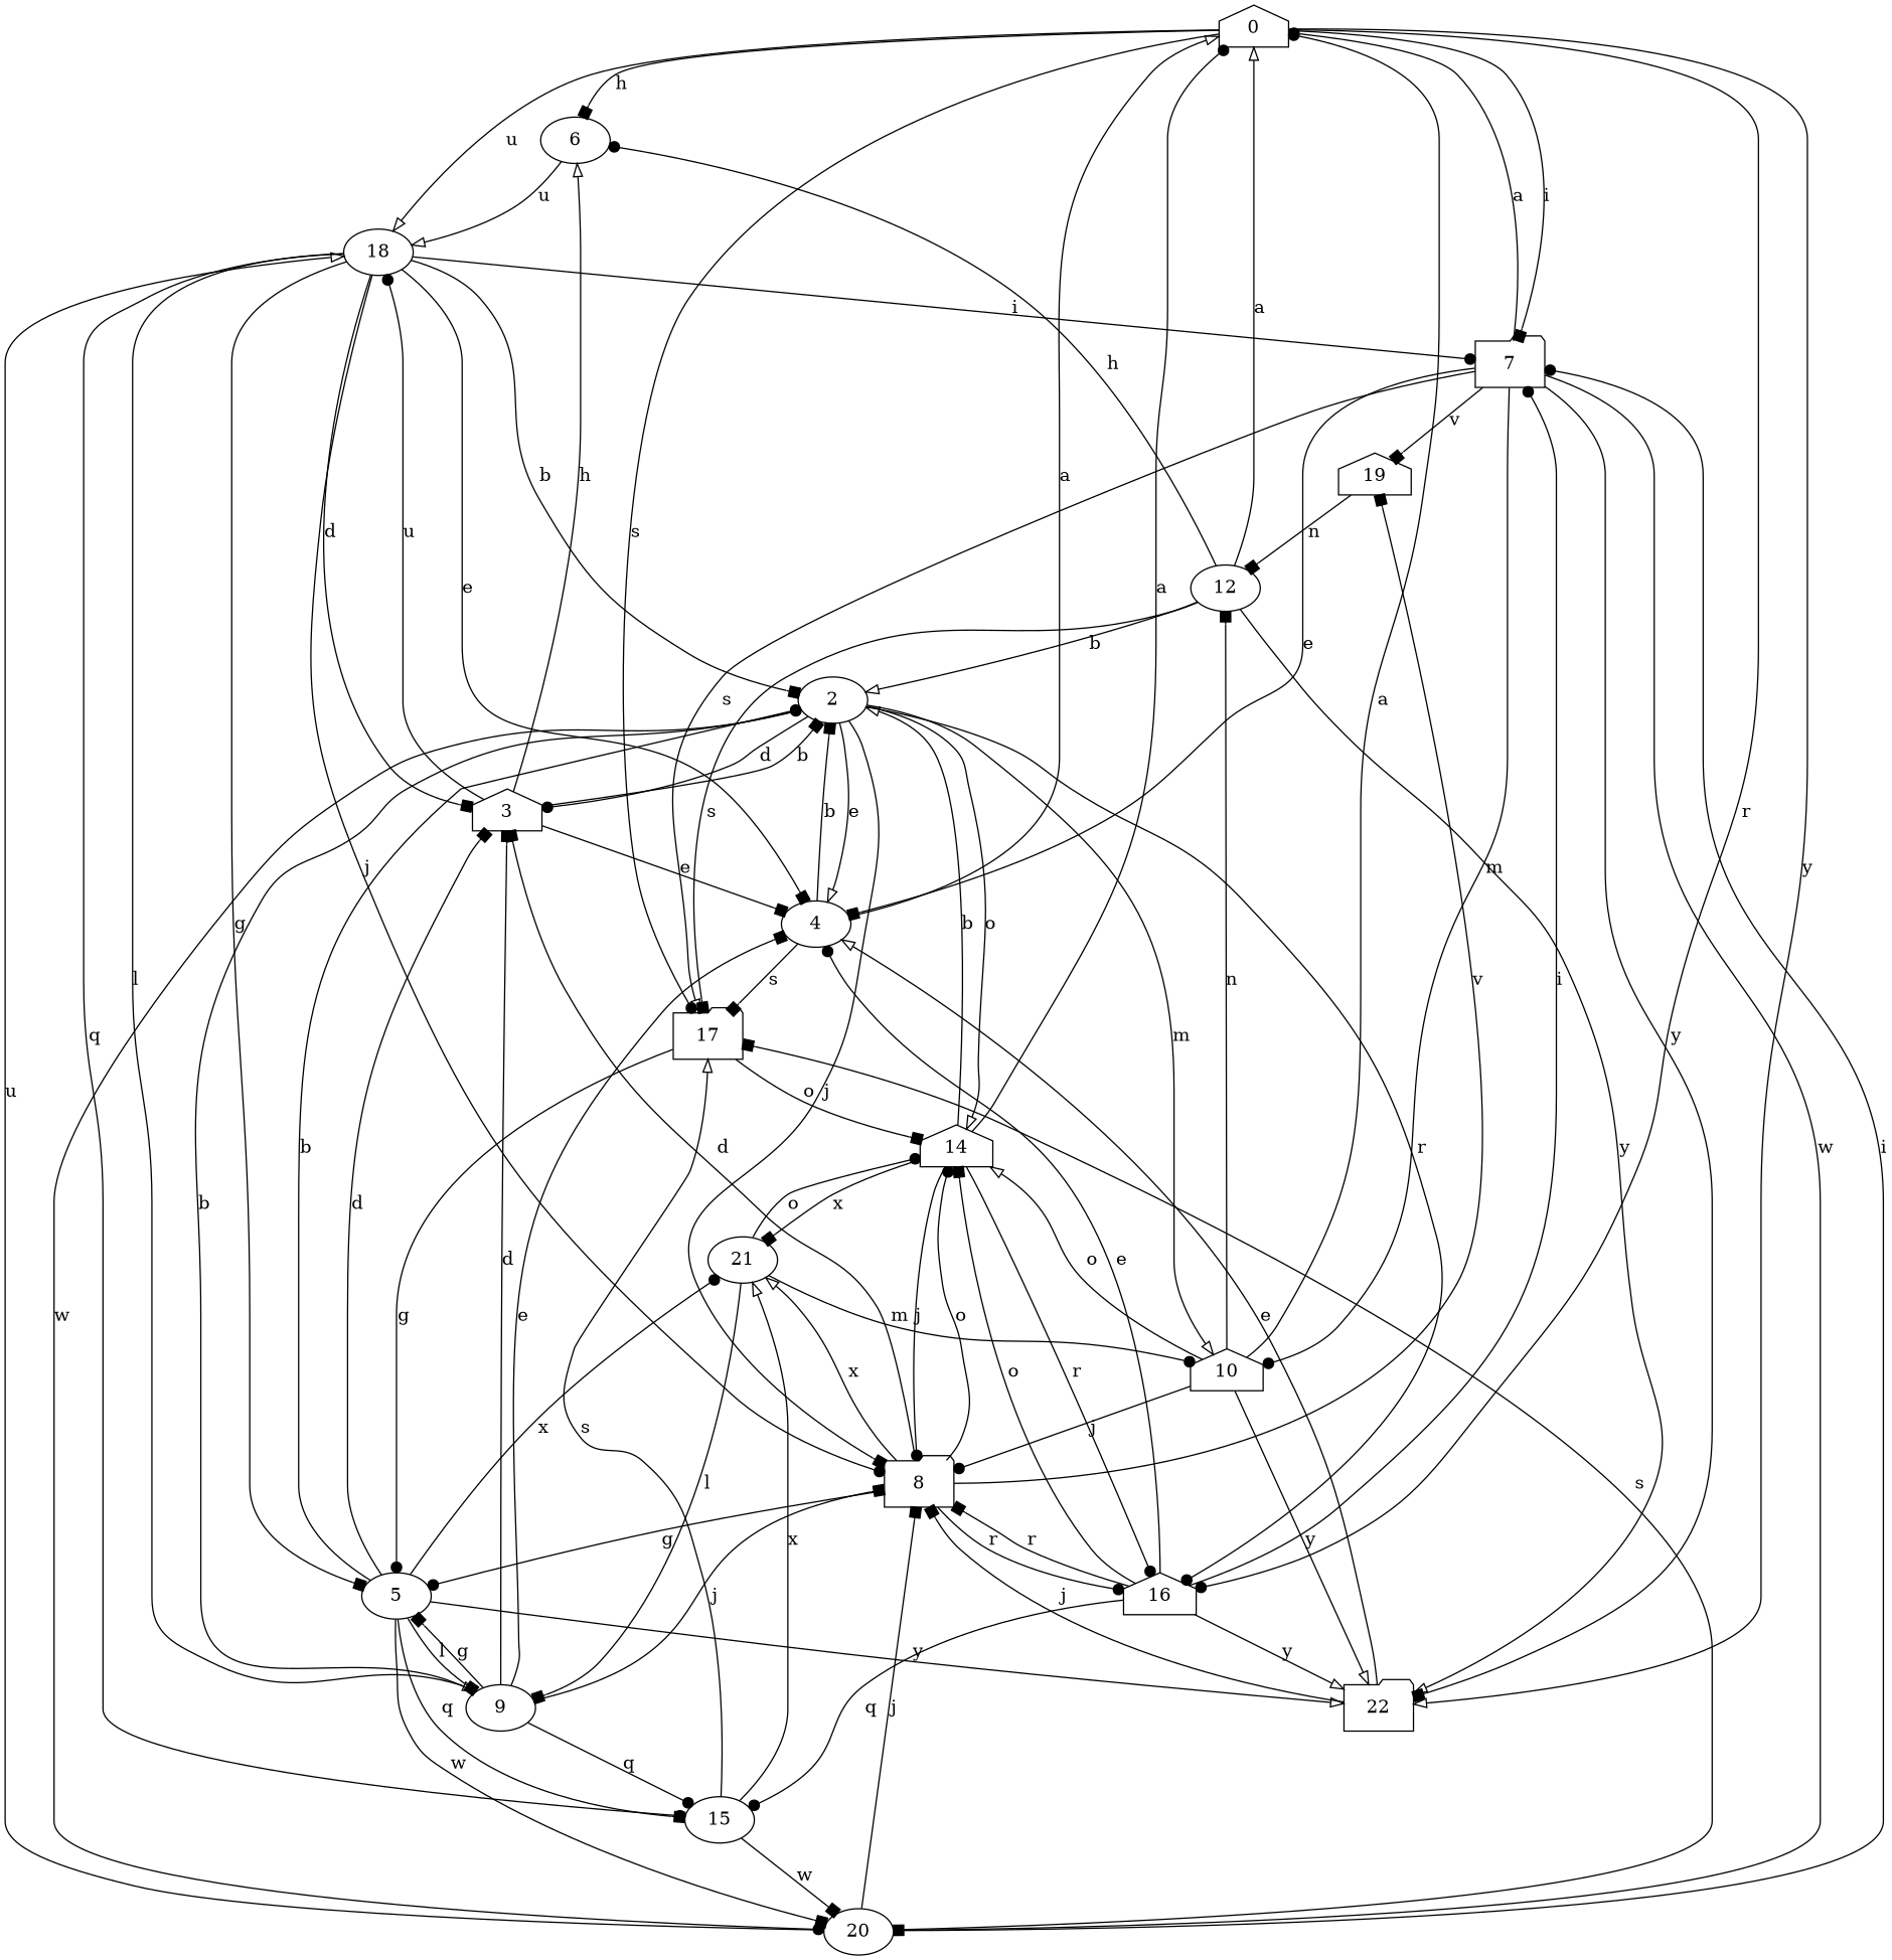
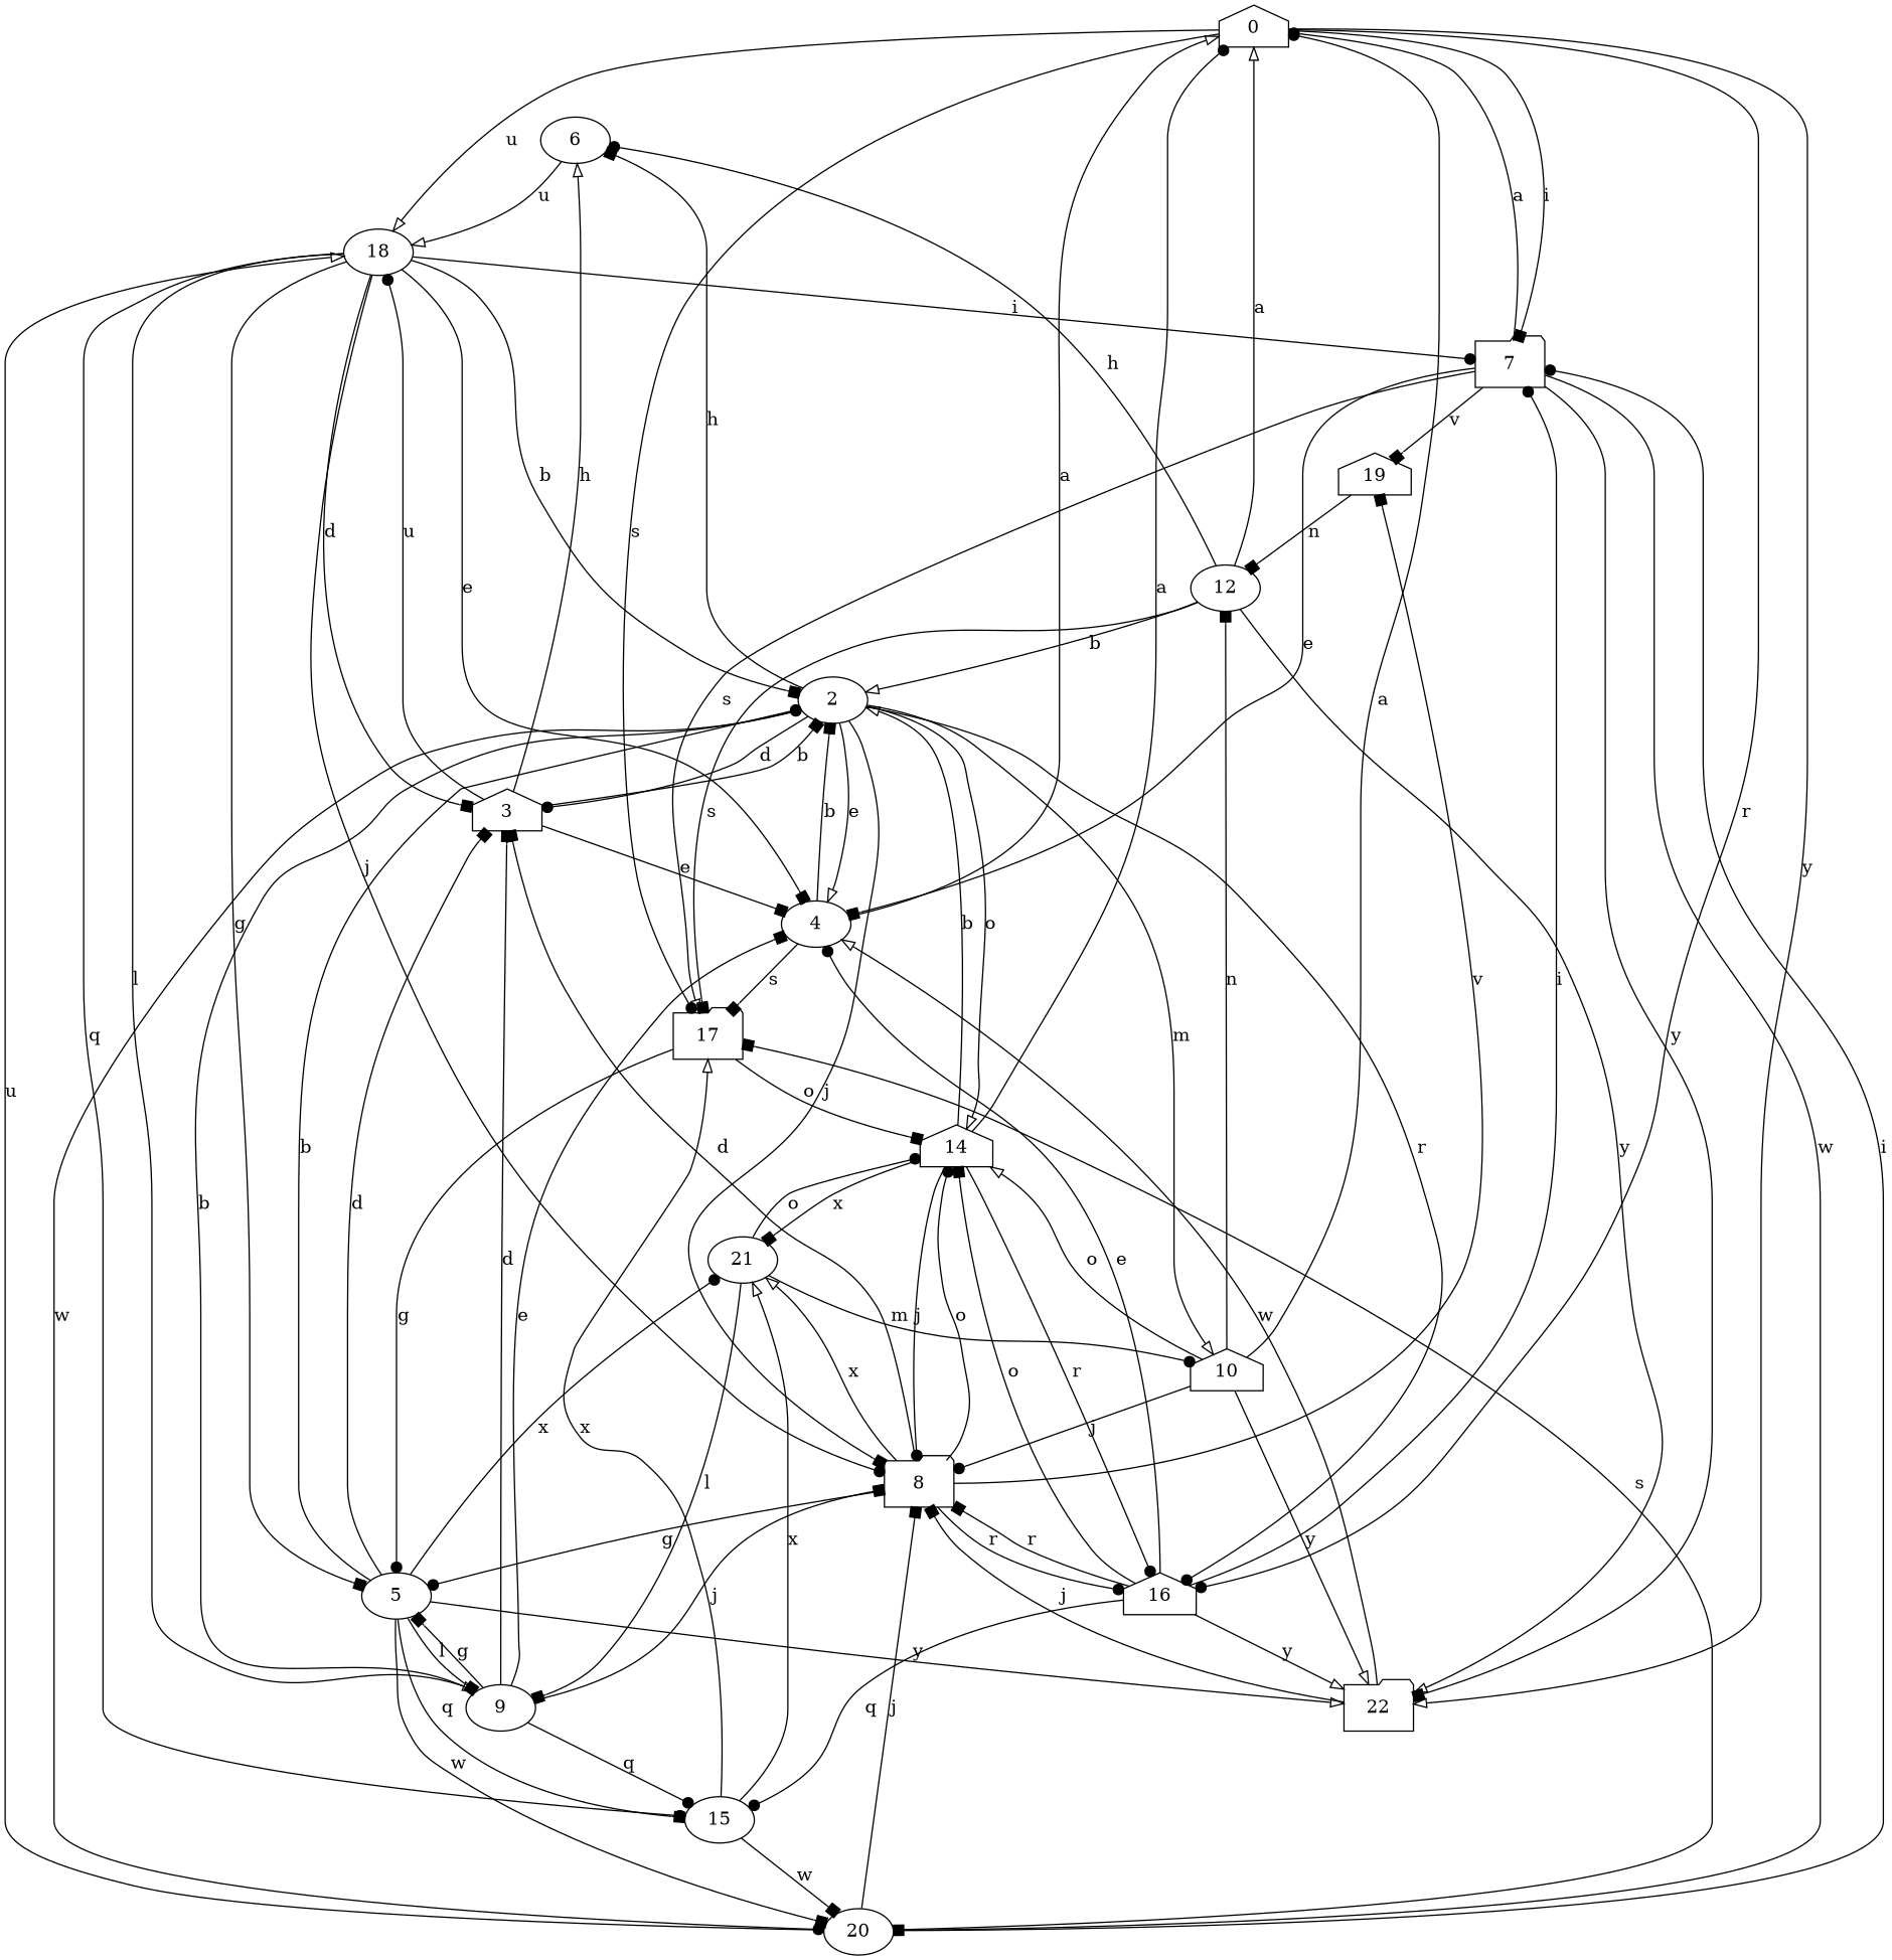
  strict digraph {
    node [shape=ellipse]
    edge [arrowhead=box]
    0 [shape=house]
    6
    7 [shape=folder]
    16 [shape=house]
    17 [shape=folder]
    18
    22 [shape=folder]
    4
    10 [shape=house]
    20
    19 [shape=house]
    8 [shape=folder]
    14 [shape=house]
    15
    5
    2
    3 [shape=house]
    9
    21
    12
-   0 -> 6 [label=h]
+   2 -> 6 [label=h]
    0 -> 7 [label=i]
    0 -> 16 [arrowhead=dot label=r]
    0 -> 17 [arrowhead=dot label=s]
    0 -> 18 [arrowhead=onormal label=u]
    0 -> 22 [arrowhead=onormal label=y]
    6 -> 18 [arrowhead=onormal label=u]
    7 -> 0 [arrowhead=dot label=a]
    7 -> 17 [arrowhead=onormal label=s]
    7 -> 22 [label=y]
    7 -> 4 [label=e]
-   7 -> 10 [arrowhead=dot label=m]
    7 -> 20 [label=w]
    7 -> 19 [label=v]
    16 -> 7 [arrowhead=dot label=i]
    16 -> 22 [arrowhead=onormal label=y]
    16 -> 4 [arrowhead=dot label=e]
    16 -> 8 [label=r]
    16 -> 14 [label=o]
    16 -> 15 [arrowhead=dot label=q]
    17 -> 14 [label=o]
    17 -> 5 [arrowhead=dot label=g]
    18 -> 7 [arrowhead=dot label=i]
    18 -> 4 [label=e]
    18 -> 8 [arrowhead=dot label=j]
    18 -> 15 [arrowhead=dot label=q]
    18 -> 5 [label=g]
    18 -> 2 [label=b]
    18 -> 3 [label=d]
    18 -> 9 [arrowhead=onormal label=l]
-   22 -> 4 [arrowhead=onormal label=e]
+   22 -> 4 [arrowhead=onormal label=w]
    22 -> 8 [label=j]
    4 -> 0 [arrowhead=onormal label=a]
    4 -> 17 [label=s]
    4 -> 2 [label=b]
    10 -> 0 [arrowhead=dot label=a]
    10 -> 22 [arrowhead=onormal label=y]
    10 -> 8 [arrowhead=dot label=j]
    10 -> 14 [arrowhead=onormal label=o]
    10 -> 12 [label=n]
    20 -> 7 [arrowhead=dot label=i]
    20 -> 17 [label=s]
    20 -> 18 [arrowhead=onormal label=u]
    20 -> 8 [label=j]
    19 -> 12 [label=n]
    8 -> 16 [arrowhead=dot label=r]
    8 -> 19 [label=v]
    8 -> 14 [arrowhead=dot label=o]
    8 -> 5 [arrowhead=dot label=g]
    8 -> 3 [label=d]
    8 -> 21 [arrowhead=onormal label=x]
    14 -> 0 [arrowhead=dot label=a]
    14 -> 16 [arrowhead=dot label=r]
    14 -> 8 [arrowhead=dot label=j]
    14 -> 2 [arrowhead=onormal label=b]
    14 -> 21 [label=x]
-   15 -> 17 [arrowhead=onormal label=s]
+   15 -> 17 [arrowhead=onormal label=x]
    15 -> 20 [label=w]
    15 -> 21 [arrowhead=onormal label=x]
    5 -> 22 [arrowhead=onormal label=y]
    5 -> 20 [label=w]
    5 -> 15 [label=q]
    5 -> 2 [arrowhead=dot label=b]
    5 -> 3 [label=d]
    5 -> 9 [label=l]
    5 -> 21 [arrowhead=dot label=x]
    2 -> 16 [arrowhead=dot label=r]
    2 -> 4 [arrowhead=onormal label=e]
    2 -> 10 [arrowhead=onormal label=m]
    2 -> 20 [arrowhead=dot label=w]
    2 -> 8 [label=j]
    2 -> 14 [arrowhead=onormal label=o]
    2 -> 3 [arrowhead=dot label=d]
    3 -> 6 [arrowhead=onormal label=h]
    3 -> 18 [arrowhead=dot label=u]
    3 -> 4 [label=e]
    3 -> 2 [label=b]
    9 -> 4 [label=e]
    9 -> 8 [label=j]
    9 -> 15 [arrowhead=dot label=q]
    9 -> 5 [label=g]
    9 -> 2 [arrowhead=dot label=b]
    9 -> 3 [label=d]
    21 -> 10 [arrowhead=dot label=m]
    21 -> 14 [arrowhead=dot label=o]
    21 -> 9 [label=l]
    12 -> 0 [arrowhead=onormal label=a]
    12 -> 6 [arrowhead=dot label=h]
    12 -> 17 [label=s]
    12 -> 22 [arrowhead=onormal label=y]
    12 -> 2 [arrowhead=onormal label=b]
  }
